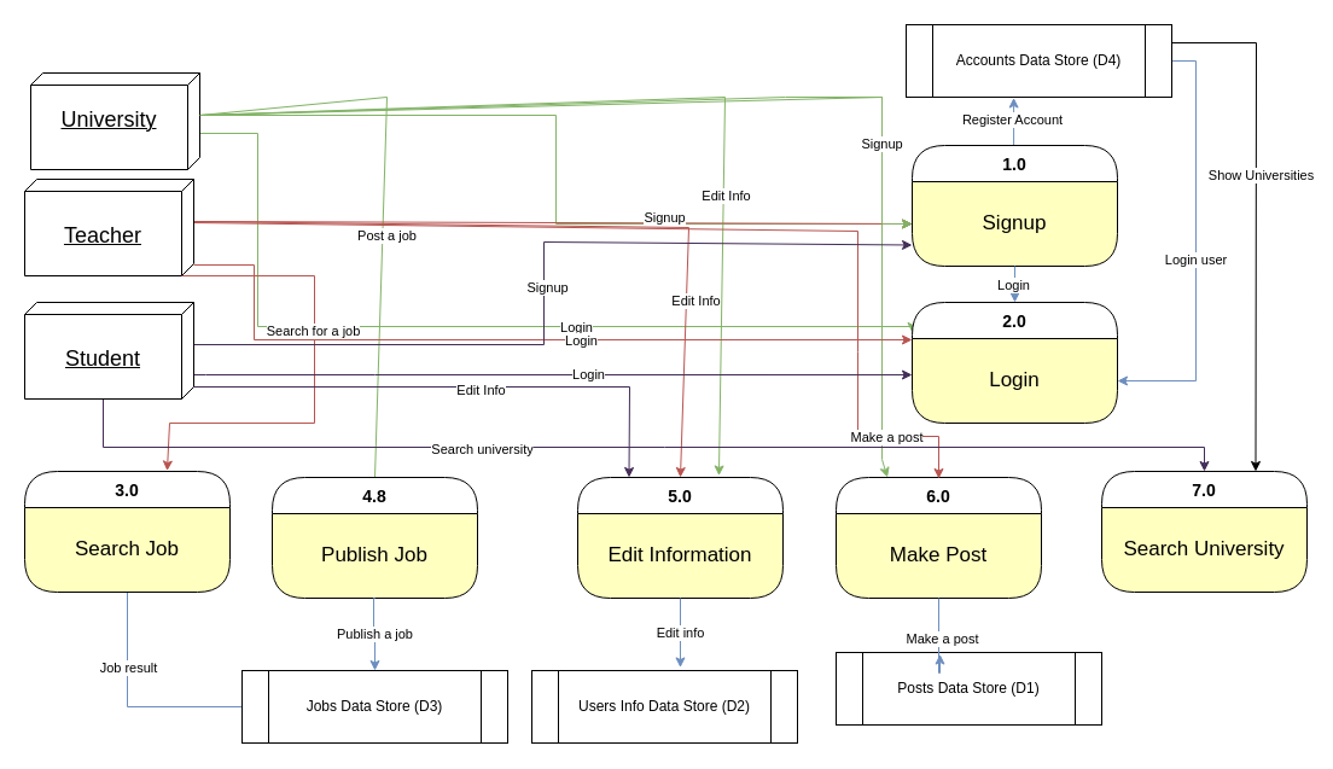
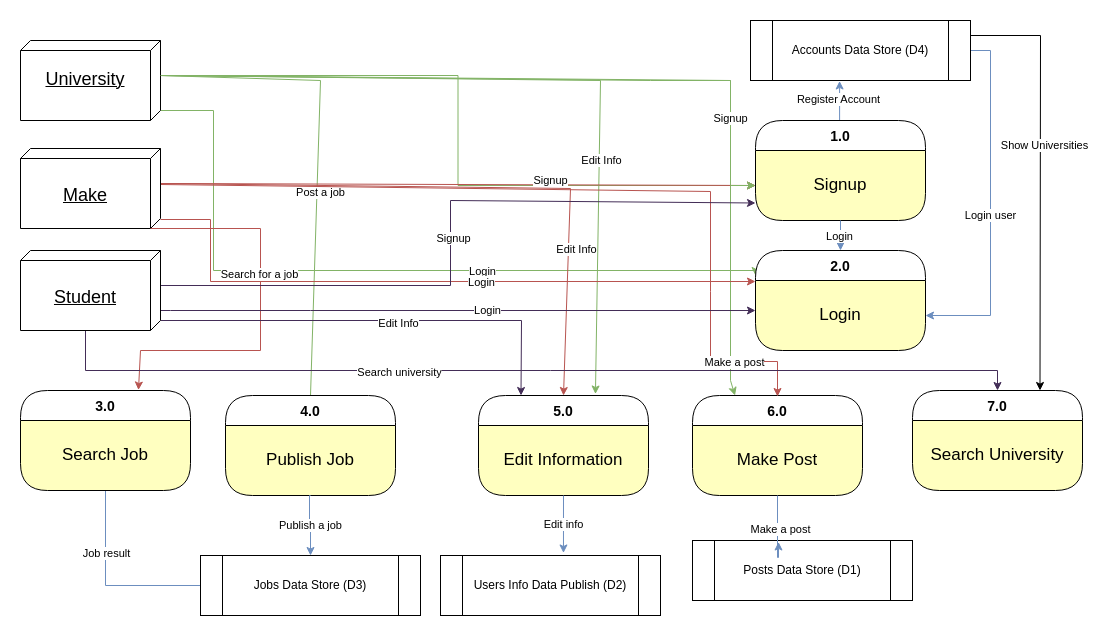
  <mxCell id="0" />
  <mxCell id="1" parent="0" />
  <mxCell id="2" style="edgeStyle=orthogonalEdgeStyle;rounded=0;orthogonalLoop=1;jettySize=auto;html=1;exitX=0;exitY=0;exitDx=35;exitDy=0;exitPerimeter=0;entryX=0;entryY=0.5;entryDx=0;entryDy=0;fillColor=#d5e8d4;strokeColor=#82b366;" edge="1" parent="1" source="10" target="14"><mxGeometry relative="1" as="geometry" /></mxCell>
  <mxCell id="3" style="edgeStyle=orthogonalEdgeStyle;rounded=0;orthogonalLoop=1;jettySize=auto;html=1;exitX=0;exitY=0;exitDx=70;exitDy=0;exitPerimeter=0;entryX=0;entryY=0.25;entryDx=0;entryDy=0;fillColor=#d5e8d4;strokeColor=#82b366;" edge="1" parent="1" source="10" target="15"><mxGeometry relative="1" as="geometry"><Array as="points"><mxPoint x="213" y="110" /><mxPoint x="213" y="270" /><mxPoint x="755" y="270" /></Array></mxGeometry></mxCell>
  <mxCell id="4" value="Login" style="edgeLabel;html=1;align=center;verticalAlign=middle;resizable=0;points=[];" vertex="1" connectable="0" parent="3"><mxGeometry x="0.347" y="-1" relative="1" as="geometry"><mxPoint x="-31" y="-1" as="offset" /></mxGeometry></mxCell>
  <mxCell id="5" style="edgeStyle=none;rounded=0;orthogonalLoop=1;jettySize=auto;html=1;exitX=0;exitY=0;exitDx=35;exitDy=0;exitPerimeter=0;entryX=0.5;entryY=0;entryDx=0;entryDy=0;fillColor=#d5e8d4;strokeColor=#82b366;endArrow=none;" edge="1" parent="1" source="10" target="34"><mxGeometry relative="1" as="geometry"><Array as="points"><mxPoint x="320" y="80" /></Array></mxGeometry></mxCell>
  <mxCell id="6" value="Post a job" style="edgeLabel;html=1;align=center;verticalAlign=middle;resizable=0;points=[];" vertex="1" connectable="0" parent="5"><mxGeometry x="0.141" y="3" relative="1" as="geometry"><mxPoint y="1" as="offset" /></mxGeometry></mxCell>
  <mxCell id="7" style="edgeStyle=none;rounded=0;orthogonalLoop=1;jettySize=auto;html=1;exitX=0;exitY=0;exitDx=35;exitDy=0;exitPerimeter=0;entryX=0.688;entryY=-0.015;entryDx=0;entryDy=0;fillColor=#d5e8d4;strokeColor=#82b366;entryPerimeter=0;" edge="1" parent="1" source="10" target="24"><mxGeometry relative="1" as="geometry"><Array as="points"><mxPoint x="600" y="80" /></Array></mxGeometry></mxCell>
  <mxCell id="8" value="Edit Info" style="edgeLabel;html=1;align=center;verticalAlign=middle;resizable=0;points=[];" vertex="1" connectable="0" parent="7"><mxGeometry x="0.38" y="2" relative="1" as="geometry"><mxPoint as="offset" /></mxGeometry></mxCell>
  <mxCell id="9" style="edgeStyle=none;rounded=0;orthogonalLoop=1;jettySize=auto;html=1;exitX=0;exitY=0;exitDx=35;exitDy=0;exitPerimeter=0;entryX=0.25;entryY=0;entryDx=0;entryDy=0;fillColor=#d5e8d4;strokeColor=#82b366;" edge="1" parent="1" source="10" target="22"><mxGeometry relative="1" as="geometry"><Array as="points"><mxPoint x="730" y="80" /><mxPoint x="730" y="380" /></Array></mxGeometry></mxCell>
- <mxCell id="10" value="&lt;br&gt;&lt;font style=&quot;font-size: 18px;&quot;&gt;University&lt;/font&gt;" style="verticalAlign=top;align=center;spacingTop=8;spacingLeft=2;spacingRight=12;shape=cube;size=10;direction=south;fontStyle=4;html=1;whiteSpace=wrap;" vertex="1" parent="1"><mxGeometry x="25" y="60" width="140" height="80" as="geometry" /></mxCell>
+ <mxCell id="10" value="&lt;br&gt;&lt;font style=&quot;font-size: 18px;&quot;&gt;University&lt;/font&gt;" style="verticalAlign=top;align=center;spacingTop=8;spacingLeft=2;spacingRight=12;shape=cube;size=10;direction=south;fontStyle=4;html=1;whiteSpace=wrap;" vertex="1" parent="1"><mxGeometry x="20" y="40" width="140" height="80" as="geometry" /></mxCell>
  <mxCell id="11" style="edgeStyle=orthogonalEdgeStyle;rounded=0;orthogonalLoop=1;jettySize=auto;html=1;exitX=0.5;exitY=0;exitDx=0;exitDy=0;entryX=0.405;entryY=1.008;entryDx=0;entryDy=0;entryPerimeter=0;fillColor=#dae8fc;strokeColor=#6c8ebf;" edge="1" parent="1" source="13" target="21"><mxGeometry relative="1" as="geometry"><Array as="points"><mxPoint x="840" y="81" /></Array></mxGeometry></mxCell>
  <mxCell id="12" value="Register Account" style="edgeLabel;html=1;align=center;verticalAlign=middle;resizable=0;points=[];" vertex="1" connectable="0" parent="11"><mxGeometry x="0.1" y="2" relative="1" as="geometry"><mxPoint as="offset" /></mxGeometry></mxCell>
  <mxCell id="13" value="1.0" style="swimlane;fontStyle=1;align=center;verticalAlign=middle;childLayout=stackLayout;horizontal=1;startSize=30;horizontalStack=0;resizeParent=0;resizeLast=1;container=0;collapsible=0;rounded=1;arcSize=30;swimlaneFillColor=#ffffc0;dropTarget=0;fontSize=14;" vertex="1" parent="1"><mxGeometry x="755" y="120" width="170" height="100" as="geometry" /></mxCell>
  <mxCell id="14" value="&lt;font style=&quot;font-size: 17px;&quot;&gt;Signup&lt;/font&gt;" style="text;html=1;strokeColor=none;fillColor=none;align=center;verticalAlign=middle;spacingLeft=4;spacingRight=4;whiteSpace=wrap;overflow=hidden;rotatable=0;fontColor=#000000;" vertex="1" parent="13"><mxGeometry y="30" width="170" height="70" as="geometry" /></mxCell>
  <mxCell id="15" value="2.0" style="swimlane;fontStyle=1;align=center;verticalAlign=middle;childLayout=stackLayout;horizontal=1;startSize=30;horizontalStack=0;resizeParent=0;resizeLast=1;container=0;collapsible=0;rounded=1;arcSize=30;swimlaneFillColor=#ffffc0;dropTarget=0;fontSize=14;" vertex="1" parent="1"><mxGeometry x="755" y="250" width="170" height="100" as="geometry" /></mxCell>
  <mxCell id="16" value="&lt;font style=&quot;font-size: 17px;&quot;&gt;Login&lt;/font&gt;" style="text;html=1;strokeColor=none;fillColor=none;align=center;verticalAlign=middle;spacingLeft=4;spacingRight=4;whiteSpace=wrap;overflow=hidden;rotatable=0;fontColor=#000000;" vertex="1" parent="15"><mxGeometry y="30" width="170" height="70" as="geometry" /></mxCell>
  <mxCell id="17" style="edgeStyle=orthogonalEdgeStyle;rounded=0;orthogonalLoop=1;jettySize=auto;html=1;exitX=1;exitY=0.5;exitDx=0;exitDy=0;entryX=1;entryY=0.5;entryDx=0;entryDy=0;fillColor=#dae8fc;strokeColor=#6c8ebf;" edge="1" parent="1" source="21" target="16"><mxGeometry relative="1" as="geometry" /></mxCell>
  <mxCell id="18" value="Login user" style="edgeLabel;html=1;align=center;verticalAlign=middle;resizable=0;points=[];" vertex="1" connectable="0" parent="17"><mxGeometry x="0.054" y="-1" relative="1" as="geometry"><mxPoint as="offset" /></mxGeometry></mxCell>
  <mxCell id="19" style="edgeStyle=none;rounded=0;orthogonalLoop=1;jettySize=auto;html=1;exitX=1;exitY=0.25;exitDx=0;exitDy=0;entryX=0.75;entryY=0;entryDx=0;entryDy=0;" edge="1" parent="1" source="21" target="66"><mxGeometry relative="1" as="geometry"><Array as="points"><mxPoint x="1040" y="35" /></Array></mxGeometry></mxCell>
  <mxCell id="20" value="Show Universities" style="edgeLabel;html=1;align=center;verticalAlign=middle;resizable=0;points=[];" vertex="1" connectable="0" parent="19"><mxGeometry x="-0.155" y="4" relative="1" as="geometry"><mxPoint y="-1" as="offset" /></mxGeometry></mxCell>
  <mxCell id="21" value="Accounts Data Store (D4)" style="shape=process;whiteSpace=wrap;html=1;backgroundOutline=1;" vertex="1" parent="1"><mxGeometry x="750" y="20" width="220" height="60" as="geometry" /></mxCell>
  <mxCell id="22" value="6.0" style="swimlane;fontStyle=1;align=center;verticalAlign=middle;childLayout=stackLayout;horizontal=1;startSize=30;horizontalStack=0;resizeParent=0;resizeLast=1;container=0;collapsible=0;rounded=1;arcSize=30;swimlaneFillColor=#ffffc0;dropTarget=0;fontSize=14;" vertex="1" parent="1"><mxGeometry x="692" y="395" width="170" height="100" as="geometry" /></mxCell>
  <mxCell id="23" value="&lt;font style=&quot;font-size: 17px;&quot;&gt;Make Post&lt;/font&gt;" style="text;html=1;strokeColor=none;fillColor=none;align=center;verticalAlign=middle;spacingLeft=4;spacingRight=4;whiteSpace=wrap;overflow=hidden;rotatable=0;fontColor=#000000;" vertex="1" parent="22"><mxGeometry y="30" width="170" height="70" as="geometry" /></mxCell>
  <mxCell id="24" value="5.0" style="swimlane;fontStyle=1;align=center;verticalAlign=middle;childLayout=stackLayout;horizontal=1;startSize=30;horizontalStack=0;resizeParent=0;resizeLast=1;container=0;collapsible=0;rounded=1;arcSize=30;swimlaneFillColor=#ffffc0;dropTarget=0;fontSize=14;" vertex="1" parent="1"><mxGeometry x="478" y="395" width="170" height="100" as="geometry" /></mxCell>
  <mxCell id="25" value="&lt;font style=&quot;font-size: 17px;&quot;&gt;Edit Information&lt;/font&gt;" style="text;html=1;strokeColor=none;fillColor=none;align=center;verticalAlign=middle;spacingLeft=4;spacingRight=4;whiteSpace=wrap;overflow=hidden;rotatable=0;fontColor=#000000;" vertex="1" parent="24"><mxGeometry y="30" width="170" height="70" as="geometry" /></mxCell>
- <mxCell id="26" value="Users Info Data Store (D2)" style="shape=process;whiteSpace=wrap;html=1;backgroundOutline=1;" vertex="1" parent="1"><mxGeometry x="440" y="555" width="220" height="60" as="geometry" /></mxCell>
+ <mxCell id="26" value="Users Info Data Publish (D2)" style="shape=process;whiteSpace=wrap;html=1;backgroundOutline=1;" vertex="1" parent="1"><mxGeometry x="440" y="555" width="220" height="60" as="geometry" /></mxCell>
  <mxCell id="27" value="Posts Data Store (D1)" style="shape=process;whiteSpace=wrap;html=1;backgroundOutline=1;" vertex="1" parent="1"><mxGeometry x="692" y="540" width="220" height="60" as="geometry" /></mxCell>
  <mxCell id="28" style="edgeStyle=orthogonalEdgeStyle;rounded=0;orthogonalLoop=1;jettySize=auto;html=1;exitX=0.5;exitY=1;exitDx=0;exitDy=0;entryX=0.391;entryY=0.025;entryDx=0;entryDy=0;entryPerimeter=0;fillColor=#dae8fc;strokeColor=#6c8ebf;" edge="1" parent="1" source="23" target="27"><mxGeometry relative="1" as="geometry"><Array as="points"><mxPoint x="777" y="557" /></Array></mxGeometry></mxCell>
  <mxCell id="29" value="Make a post" style="edgeLabel;html=1;align=center;verticalAlign=middle;resizable=0;points=[];" vertex="1" connectable="0" parent="28"><mxGeometry x="-0.152" y="2" relative="1" as="geometry"><mxPoint as="offset" /></mxGeometry></mxCell>
  <mxCell id="30" style="edgeStyle=orthogonalEdgeStyle;rounded=0;orthogonalLoop=1;jettySize=auto;html=1;exitX=0.5;exitY=1;exitDx=0;exitDy=0;entryX=0.559;entryY=-0.042;entryDx=0;entryDy=0;entryPerimeter=0;fillColor=#dae8fc;strokeColor=#6c8ebf;" edge="1" parent="1" source="25" target="26"><mxGeometry relative="1" as="geometry" /></mxCell>
  <mxCell id="31" value="Edit info" style="edgeLabel;html=1;align=center;verticalAlign=middle;resizable=0;points=[];" vertex="1" connectable="0" parent="30"><mxGeometry x="0.009" relative="1" as="geometry"><mxPoint as="offset" /></mxGeometry></mxCell>
  <mxCell id="32" style="edgeStyle=orthogonalEdgeStyle;rounded=0;orthogonalLoop=1;jettySize=auto;html=1;exitX=0.5;exitY=1;exitDx=0;exitDy=0;entryX=0.5;entryY=0;entryDx=0;entryDy=0;fillColor=#dae8fc;strokeColor=#6c8ebf;" edge="1" parent="1" source="14" target="15"><mxGeometry relative="1" as="geometry" /></mxCell>
  <mxCell id="33" value="Login" style="edgeLabel;html=1;align=center;verticalAlign=middle;resizable=0;points=[];" vertex="1" connectable="0" parent="32"><mxGeometry x="-0.033" y="-2" relative="1" as="geometry"><mxPoint as="offset" /></mxGeometry></mxCell>
- <mxCell id="34" value="4.8" style="swimlane;fontStyle=1;align=center;verticalAlign=middle;childLayout=stackLayout;horizontal=1;startSize=30;horizontalStack=0;resizeParent=0;resizeLast=1;container=0;collapsible=0;rounded=1;arcSize=30;swimlaneFillColor=#ffffc0;dropTarget=0;fontSize=14;" vertex="1" parent="1"><mxGeometry x="225" y="395" width="170" height="100" as="geometry" /></mxCell>
+ <mxCell id="34" value="4.0" style="swimlane;fontStyle=1;align=center;verticalAlign=middle;childLayout=stackLayout;horizontal=1;startSize=30;horizontalStack=0;resizeParent=0;resizeLast=1;container=0;collapsible=0;rounded=1;arcSize=30;swimlaneFillColor=#ffffc0;dropTarget=0;fontSize=14;" vertex="1" parent="1"><mxGeometry x="225" y="395" width="170" height="100" as="geometry" /></mxCell>
  <mxCell id="35" value="&lt;font style=&quot;font-size: 17px;&quot;&gt;Publish Job&lt;/font&gt;" style="text;html=1;strokeColor=none;fillColor=none;align=center;verticalAlign=middle;spacingLeft=4;spacingRight=4;whiteSpace=wrap;overflow=hidden;rotatable=0;fontColor=#000000;" vertex="1" parent="34"><mxGeometry y="30" width="170" height="70" as="geometry" /></mxCell>
  <mxCell id="36" value="&lt;font style=&quot;font-size: 17px;&quot;&gt;Publish Job&lt;/font&gt;" style="text;html=1;strokeColor=none;fillColor=none;align=center;verticalAlign=middle;spacingLeft=4;spacingRight=4;whiteSpace=wrap;overflow=hidden;rotatable=0;fontColor=#000000;" vertex="1" parent="34"><mxGeometry y="100" width="170" as="geometry" /></mxCell>
  <mxCell id="37" style="edgeStyle=none;rounded=0;orthogonalLoop=1;jettySize=auto;html=1;exitX=0;exitY=0.5;exitDx=0;exitDy=0;entryX=0.5;entryY=1;entryDx=0;entryDy=0;fillColor=#dae8fc;strokeColor=#6c8ebf;endArrow=none;" edge="1" parent="1" source="39" target="52"><mxGeometry relative="1" as="geometry"><Array as="points"><mxPoint x="105" y="585" /></Array></mxGeometry></mxCell>
  <mxCell id="38" value="Job result" style="edgeLabel;html=1;align=center;verticalAlign=middle;resizable=0;points=[];" vertex="1" connectable="0" parent="37"><mxGeometry x="0.359" relative="1" as="geometry"><mxPoint y="1" as="offset" /></mxGeometry></mxCell>
  <mxCell id="39" value="Jobs Data Store (D3)" style="shape=process;whiteSpace=wrap;html=1;backgroundOutline=1;" vertex="1" parent="1"><mxGeometry x="200" y="555" width="220" height="60" as="geometry" /></mxCell>
  <mxCell id="40" style="edgeStyle=orthogonalEdgeStyle;rounded=0;orthogonalLoop=1;jettySize=auto;html=1;exitX=0.5;exitY=1;exitDx=0;exitDy=0;entryX=0.5;entryY=0;entryDx=0;entryDy=0;fillColor=#dae8fc;strokeColor=#6c8ebf;" edge="1" parent="1" source="35" target="39"><mxGeometry relative="1" as="geometry"><Array as="points"><mxPoint x="309" y="525" /><mxPoint x="310" y="525" /></Array></mxGeometry></mxCell>
  <mxCell id="41" value="Publish a job" style="edgeLabel;html=1;align=center;verticalAlign=middle;resizable=0;points=[];" vertex="1" connectable="0" parent="40"><mxGeometry y="1" relative="1" as="geometry"><mxPoint as="offset" /></mxGeometry></mxCell>
  <mxCell id="42" style="edgeStyle=none;rounded=0;orthogonalLoop=1;jettySize=auto;html=1;exitX=0;exitY=0;exitDx=35;exitDy=0;exitPerimeter=0;entryX=0;entryY=0.5;entryDx=0;entryDy=0;fillColor=#f8cecc;strokeColor=#b85450;" edge="1" parent="1" source="50" target="14"><mxGeometry relative="1" as="geometry" /></mxCell>
  <mxCell id="43" style="edgeStyle=none;rounded=0;orthogonalLoop=1;jettySize=auto;html=1;exitX=0;exitY=0;exitDx=70;exitDy=0;exitPerimeter=0;entryX=0;entryY=0;entryDx=0;entryDy=0;fillColor=#f8cecc;strokeColor=#b85450;" edge="1" parent="1"><mxGeometry relative="1" as="geometry"><mxPoint x="160" y="219" as="sourcePoint" /><mxPoint x="755" y="281" as="targetPoint" /><Array as="points"><mxPoint x="210" y="219" /><mxPoint x="210" y="281" /><mxPoint x="450" y="281" /></Array></mxGeometry></mxCell>
  <mxCell id="44" value="Login" style="edgeLabel;html=1;align=center;verticalAlign=middle;resizable=0;points=[];" vertex="1" connectable="0" parent="43"><mxGeometry x="0.126" y="-3" relative="1" as="geometry"><mxPoint x="12" y="-3" as="offset" /></mxGeometry></mxCell>
  <mxCell id="45" style="edgeStyle=none;rounded=0;orthogonalLoop=1;jettySize=auto;html=1;exitX=0;exitY=0;exitDx=35;exitDy=0;exitPerimeter=0;entryX=0.5;entryY=0;entryDx=0;entryDy=0;fillColor=#f8cecc;strokeColor=#b85450;" edge="1" parent="1"><mxGeometry relative="1" as="geometry"><mxPoint x="160" y="184" as="sourcePoint" /><mxPoint x="777" y="396" as="targetPoint" /><Array as="points"><mxPoint x="710" y="191" /><mxPoint x="710" y="291" /><mxPoint x="710" y="361" /><mxPoint x="777" y="361" /></Array></mxGeometry></mxCell>
  <mxCell id="46" value="Make a post" style="edgeLabel;html=1;align=center;verticalAlign=middle;resizable=0;points=[];" vertex="1" connectable="0" parent="45"><mxGeometry x="0.808" relative="1" as="geometry"><mxPoint x="1" as="offset" /></mxGeometry></mxCell>
  <mxCell id="47" style="edgeStyle=none;rounded=0;orthogonalLoop=1;jettySize=auto;html=1;exitX=0;exitY=0;exitDx=35;exitDy=0;exitPerimeter=0;entryX=0.5;entryY=0;entryDx=0;entryDy=0;fillColor=#f8cecc;strokeColor=#b85450;" edge="1" parent="1" source="50" target="24"><mxGeometry relative="1" as="geometry"><Array as="points"><mxPoint x="570" y="188" /></Array></mxGeometry></mxCell>
  <mxCell id="48" value="Edit Info" style="edgeLabel;html=1;align=center;verticalAlign=middle;resizable=0;points=[];" vertex="1" connectable="0" parent="47"><mxGeometry x="0.454" y="2" relative="1" as="geometry"><mxPoint x="5" y="21" as="offset" /></mxGeometry></mxCell>
  <mxCell id="49" value="Signup" style="edgeLabel;html=1;align=center;verticalAlign=middle;resizable=0;points=[];" vertex="1" connectable="0" parent="47"><mxGeometry x="0.299" y="-2" relative="1" as="geometry"><mxPoint x="-11" y="-10" as="offset" /></mxGeometry></mxCell>
- <mxCell id="50" value="&lt;font style=&quot;font-size: 18px;&quot;&gt;&lt;br&gt;Teacher&lt;/font&gt;" style="verticalAlign=top;align=center;spacingTop=8;spacingLeft=2;spacingRight=12;shape=cube;size=10;direction=south;fontStyle=4;html=1;whiteSpace=wrap;" vertex="1" parent="1"><mxGeometry x="20" y="148" width="140" height="80" as="geometry" /></mxCell>
+ <mxCell id="50" value="&lt;font style=&quot;font-size: 18px;&quot;&gt;&lt;br&gt;Make&lt;/font&gt;" style="verticalAlign=top;align=center;spacingTop=8;spacingLeft=2;spacingRight=12;shape=cube;size=10;direction=south;fontStyle=4;html=1;whiteSpace=wrap;" vertex="1" parent="1"><mxGeometry x="20" y="148" width="140" height="80" as="geometry" /></mxCell>
  <mxCell id="51" value="3.0" style="swimlane;fontStyle=1;align=center;verticalAlign=middle;childLayout=stackLayout;horizontal=1;startSize=30;horizontalStack=0;resizeParent=0;resizeLast=1;container=0;collapsible=0;rounded=1;arcSize=30;swimlaneFillColor=#ffffc0;dropTarget=0;fontSize=14;" vertex="1" parent="1"><mxGeometry x="20" y="390" width="170" height="100" as="geometry" /></mxCell>
  <mxCell id="52" value="&lt;font style=&quot;font-size: 17px;&quot;&gt;Search Job&lt;/font&gt;" style="text;html=1;strokeColor=none;fillColor=none;align=center;verticalAlign=middle;spacingLeft=4;spacingRight=4;whiteSpace=wrap;overflow=hidden;rotatable=0;fontColor=#000000;" vertex="1" parent="51"><mxGeometry y="30" width="170" height="70" as="geometry" /></mxCell>
  <mxCell id="53" value="&lt;font style=&quot;font-size: 17px;&quot;&gt;Publish Job&lt;/font&gt;" style="text;html=1;strokeColor=none;fillColor=none;align=center;verticalAlign=middle;spacingLeft=4;spacingRight=4;whiteSpace=wrap;overflow=hidden;rotatable=0;fontColor=#000000;" vertex="1" parent="51"><mxGeometry y="100" width="170" as="geometry" /></mxCell>
  <mxCell id="54" style="edgeStyle=none;rounded=0;orthogonalLoop=1;jettySize=auto;html=1;exitX=0;exitY=0;exitDx=80;exitDy=10;exitPerimeter=0;fillColor=#f8cecc;strokeColor=#b85450;entryX=0.694;entryY=-0.005;entryDx=0;entryDy=0;entryPerimeter=0;" edge="1" parent="1" source="50" target="51"><mxGeometry relative="1" as="geometry"><mxPoint x="210" y="370" as="targetPoint" /><Array as="points"><mxPoint x="260" y="228" /><mxPoint x="260" y="350" /><mxPoint x="140" y="350" /></Array></mxGeometry></mxCell>
  <mxCell id="55" value="Search for a job" style="edgeLabel;html=1;align=center;verticalAlign=middle;resizable=0;points=[];" vertex="1" connectable="0" parent="54"><mxGeometry x="-0.207" y="-2" relative="1" as="geometry"><mxPoint as="offset" /></mxGeometry></mxCell>
  <mxCell id="56" style="edgeStyle=none;rounded=0;orthogonalLoop=1;jettySize=auto;html=1;exitX=0;exitY=0;exitDx=35;exitDy=0;exitPerimeter=0;entryX=0;entryY=0.5;entryDx=0;entryDy=0;fillColor=#d5e8d4;strokeColor=#82b366;" edge="1" parent="1" source="10" target="14"><mxGeometry relative="1" as="geometry"><Array as="points"><mxPoint x="650" y="80" /><mxPoint x="730" y="80" /><mxPoint x="730" y="185" /></Array></mxGeometry></mxCell>
  <mxCell id="57" value="Signup" style="edgeLabel;html=1;align=center;verticalAlign=middle;resizable=0;points=[];" vertex="1" connectable="0" parent="56"><mxGeometry x="0.734" y="-1" relative="1" as="geometry"><mxPoint y="1" as="offset" /></mxGeometry></mxCell>
  <mxCell id="58" style="edgeStyle=none;rounded=0;orthogonalLoop=1;jettySize=auto;html=1;exitX=0;exitY=0;exitDx=35;exitDy=0;exitPerimeter=0;entryX=0;entryY=0.75;entryDx=0;entryDy=0;fillColor=#76608a;strokeColor=#432D57;" edge="1" parent="1" source="65" target="14"><mxGeometry relative="1" as="geometry"><Array as="points"><mxPoint x="450" y="285" /><mxPoint x="450" y="200" /></Array></mxGeometry></mxCell>
  <mxCell id="59" value="Signup" style="edgeLabel;html=1;align=center;verticalAlign=middle;resizable=0;points=[];" vertex="1" connectable="0" parent="58"><mxGeometry x="-0.002" y="-2" relative="1" as="geometry"><mxPoint y="1" as="offset" /></mxGeometry></mxCell>
  <mxCell id="60" value="Login" style="edgeStyle=none;rounded=0;orthogonalLoop=1;jettySize=auto;html=1;entryX=0;entryY=0.429;entryDx=0;entryDy=0;entryPerimeter=0;fillColor=#76608a;strokeColor=#432D57;" edge="1" parent="1" target="16"><mxGeometry x="0.101" relative="1" as="geometry"><mxPoint x="160" y="310" as="sourcePoint" /><Array as="points"><mxPoint x="170" y="310" /><mxPoint x="310" y="310" /></Array><mxPoint x="-1" as="offset" /></mxGeometry></mxCell>
  <mxCell id="61" style="edgeStyle=none;rounded=0;orthogonalLoop=1;jettySize=auto;html=1;exitX=0;exitY=0;exitDx=70;exitDy=0;exitPerimeter=0;entryX=0.25;entryY=0;entryDx=0;entryDy=0;fillColor=#76608a;strokeColor=#432D57;" edge="1" parent="1" source="65" target="24"><mxGeometry relative="1" as="geometry"><Array as="points"><mxPoint x="521" y="320" /></Array></mxGeometry></mxCell>
  <mxCell id="62" value="Edit Info" style="edgeLabel;html=1;align=center;verticalAlign=middle;resizable=0;points=[];" vertex="1" connectable="0" parent="61"><mxGeometry x="0.087" y="-2" relative="1" as="geometry"><mxPoint as="offset" /></mxGeometry></mxCell>
  <mxCell id="63" style="edgeStyle=none;rounded=0;orthogonalLoop=1;jettySize=auto;html=1;exitX=0;exitY=0;exitDx=80;exitDy=75;exitPerimeter=0;entryX=0.5;entryY=0;entryDx=0;entryDy=0;fillColor=#76608a;strokeColor=#432D57;" edge="1" parent="1" source="65" target="66"><mxGeometry relative="1" as="geometry"><Array as="points"><mxPoint x="85" y="370" /><mxPoint x="550" y="370" /><mxPoint x="997" y="370" /></Array></mxGeometry></mxCell>
  <mxCell id="64" value="Search university" style="edgeLabel;html=1;align=center;verticalAlign=middle;resizable=0;points=[];" vertex="1" connectable="0" parent="63"><mxGeometry x="-0.273" y="-1" relative="1" as="geometry"><mxPoint as="offset" /></mxGeometry></mxCell>
  <mxCell id="65" value="&lt;font style=&quot;font-size: 18px;&quot;&gt;&lt;br&gt;Student&lt;/font&gt;" style="verticalAlign=top;align=center;spacingTop=8;spacingLeft=2;spacingRight=12;shape=cube;size=10;direction=south;fontStyle=4;html=1;whiteSpace=wrap;" vertex="1" parent="1"><mxGeometry x="20" y="250" width="140" height="80" as="geometry" /></mxCell>
  <mxCell id="66" value="7.0" style="swimlane;fontStyle=1;align=center;verticalAlign=middle;childLayout=stackLayout;horizontal=1;startSize=30;horizontalStack=0;resizeParent=0;resizeLast=1;container=0;collapsible=0;rounded=1;arcSize=30;swimlaneFillColor=#ffffc0;dropTarget=0;fontSize=14;" vertex="1" parent="1"><mxGeometry x="912" y="390" width="170" height="100" as="geometry" /></mxCell>
  <mxCell id="67" value="&lt;font style=&quot;font-size: 17px;&quot;&gt;Search University&lt;/font&gt;" style="text;html=1;strokeColor=none;fillColor=none;align=center;verticalAlign=middle;spacingLeft=4;spacingRight=4;whiteSpace=wrap;overflow=hidden;rotatable=0;fontColor=#000000;" vertex="1" parent="66"><mxGeometry y="30" width="170" height="70" as="geometry" /></mxCell>
  <mxCell id="68" value="&lt;font style=&quot;font-size: 17px;&quot;&gt;Publish Job&lt;/font&gt;" style="text;html=1;strokeColor=none;fillColor=none;align=center;verticalAlign=middle;spacingLeft=4;spacingRight=4;whiteSpace=wrap;overflow=hidden;rotatable=0;fontColor=#000000;" vertex="1" parent="66"><mxGeometry y="100" width="170" as="geometry" /></mxCell>
